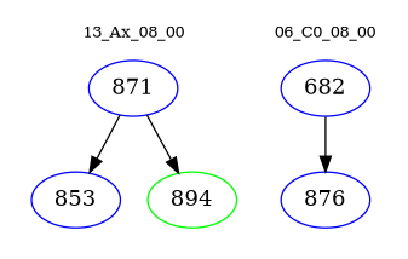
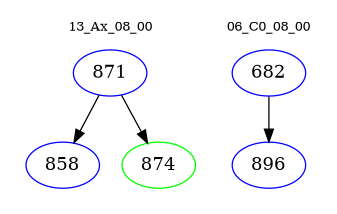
  digraph {
    node [color=blue]
    edge [color=black]
    n1 [label=871]
-   n2 [label=853]
-   n3 [color=green label=894]
+   n2 [label=858]
+   n3 [color=green label=874]
    n4 [label=682]
-   n5 [label=876]
+   n5 [label=896]
    subgraph cluster_1 {
      color=white
      fontsize=10
      label="13_Ax_08_00"
      n1
      n2
      n3
    }
    subgraph cluster_2 {
      color=white
      fontsize=10
      label="06_C0_08_00"
      n4
      n5
    }
    n1 -> n2
    n1 -> n3
    n4 -> n5
  }
